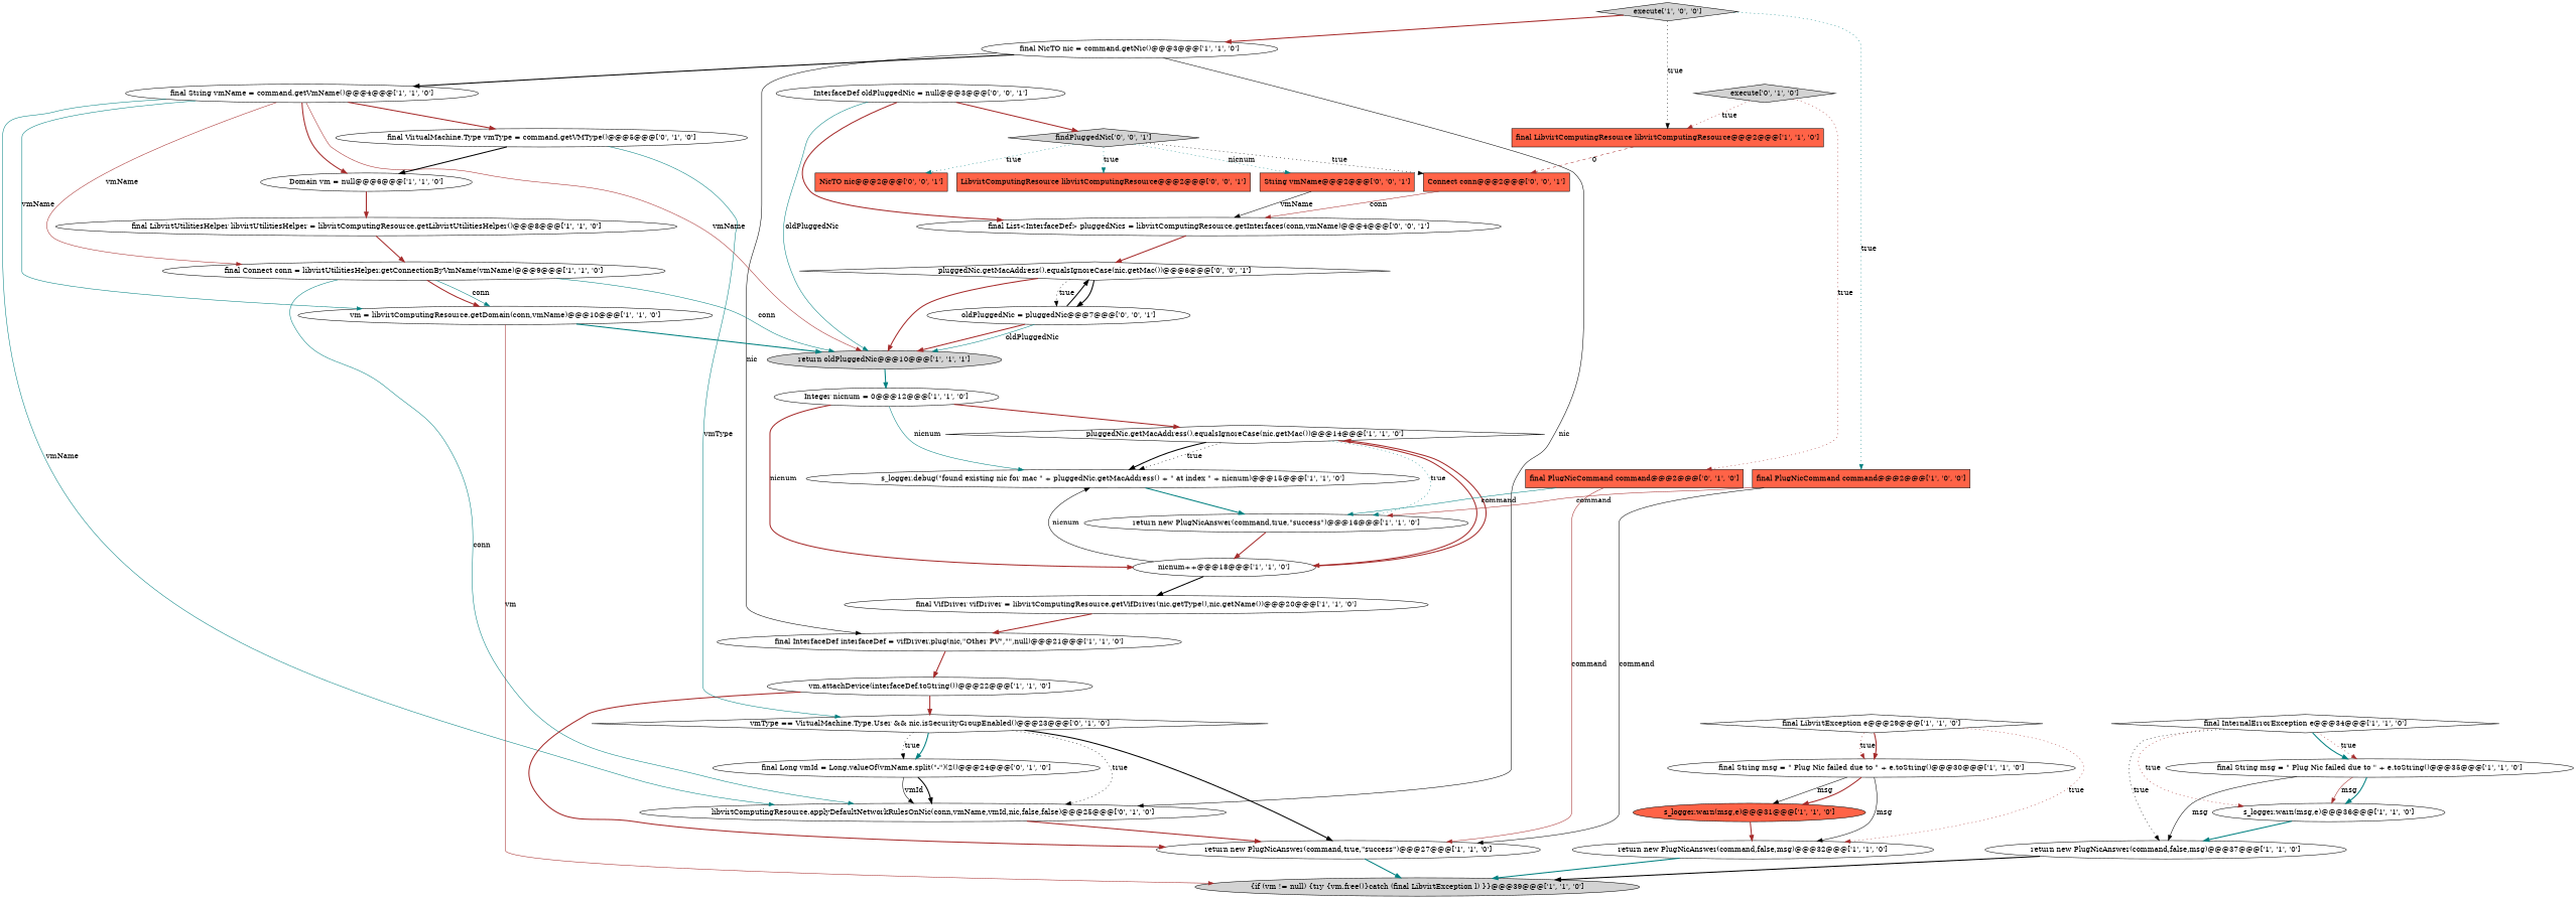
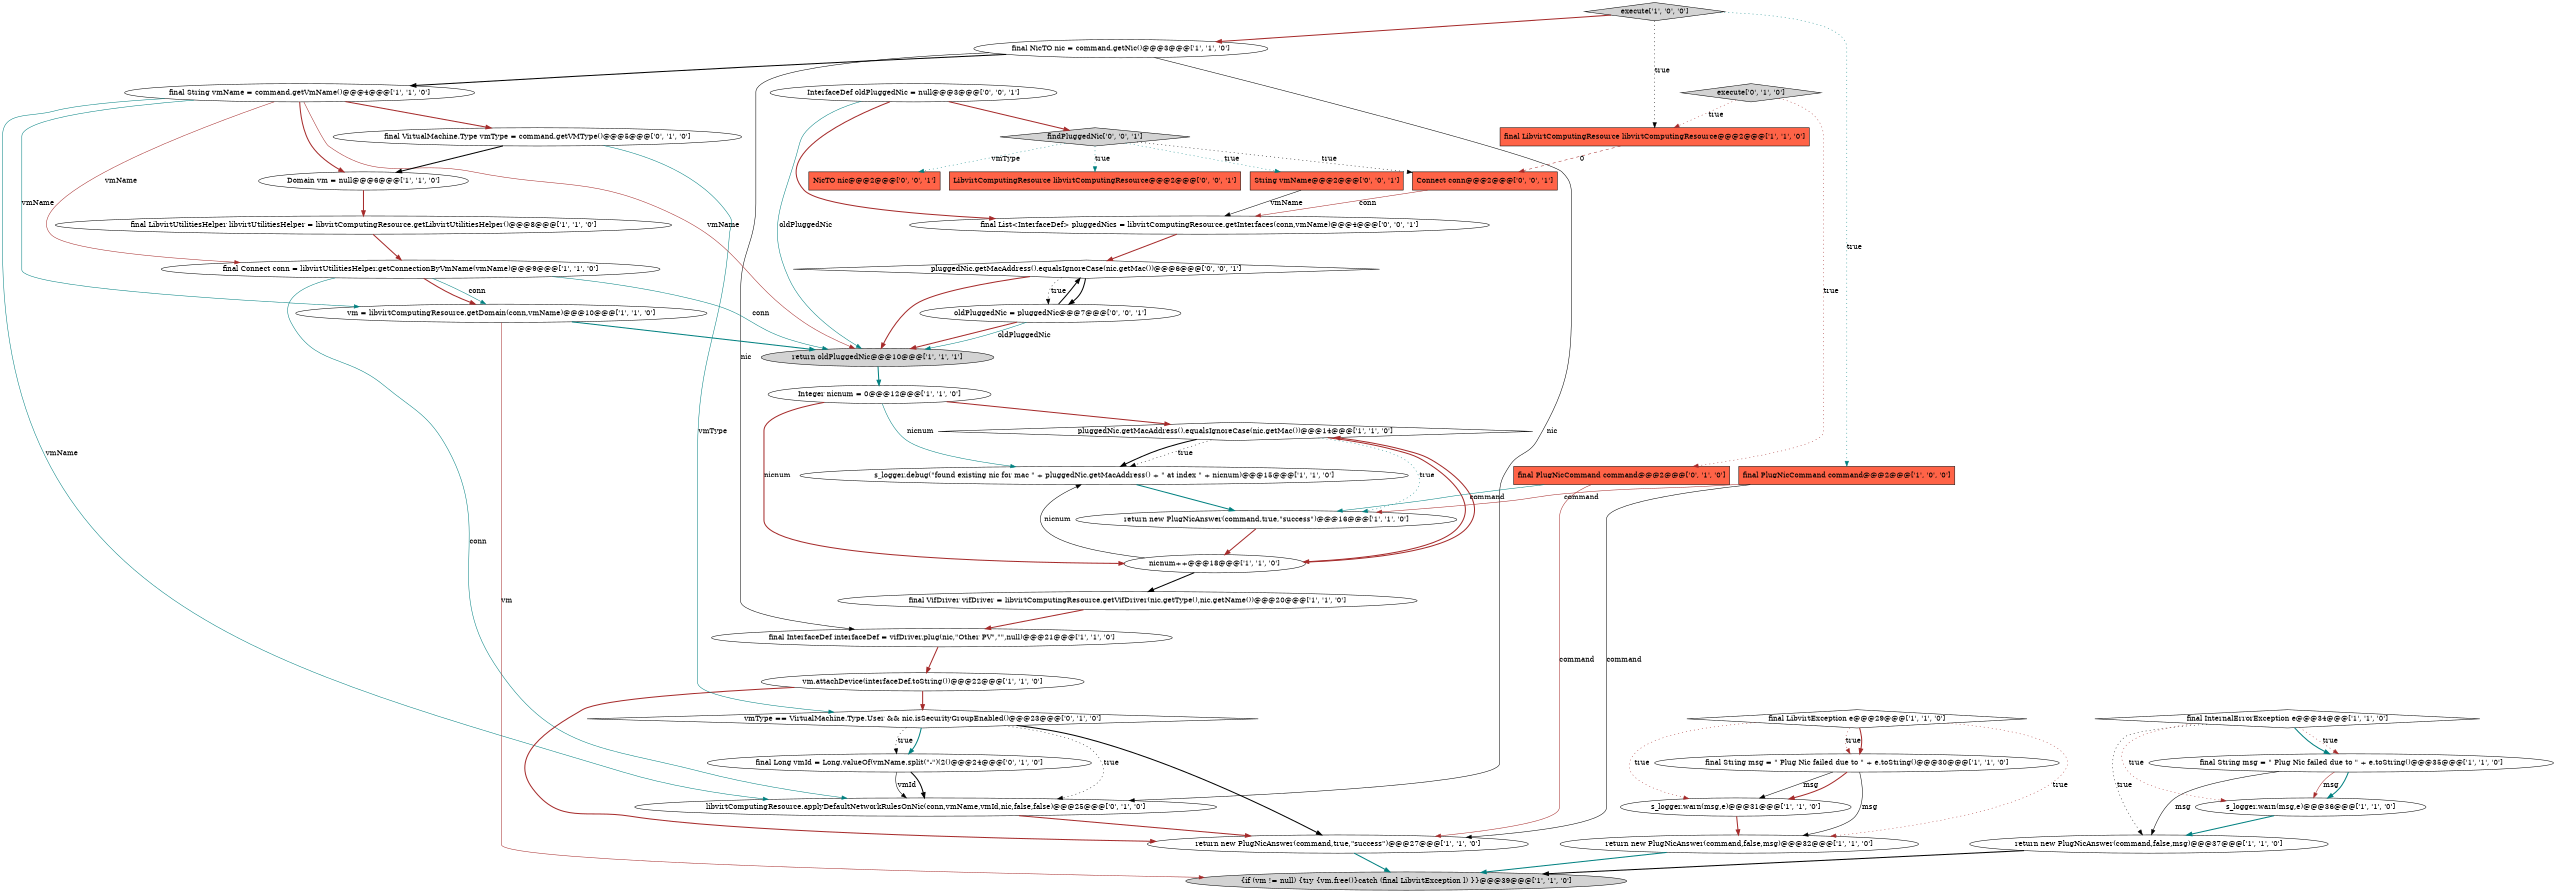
  digraph {
    node [fillcolor=white shape=ellipse style=filled]
    edge [color=brown style=bold]
    n1 [fillcolor=lightgray label="findPluggedNic['0', '0', '1']" shape=diamond]
    n2 [fillcolor=tomato label="NicTO nic@@@2@@@['0', '0', '1']" shape=box]
    n3 [fillcolor=tomato label="Connect conn@@@2@@@['0', '0', '1']" shape=box]
    n4 [fillcolor=tomato label="LibvirtComputingResource libvirtComputingResource@@@2@@@['0', '0', '1']" shape=box]
    n5 [fillcolor=tomato label="String vmName@@@2@@@['0', '0', '1']" shape=box]
    n6 [label="InterfaceDef oldPluggedNic = null@@@3@@@['0', '0', '1']"]
    n7 [fillcolor=lightgray label="return oldPluggedNic@@@10@@@['1', '1', '1']"]
    n8 [label="final List<InterfaceDef> pluggedNics = libvirtComputingResource.getInterfaces(conn,vmName)@@@4@@@['0', '0', '1']"]
    n9 [label="Integer nicnum = 0@@@12@@@['1', '1', '0']"]
    n10 [label="pluggedNic.getMacAddress().equalsIgnoreCase(nic.getMac())@@@6@@@['0', '0', '1']" shape=diamond]
    n11 [label="final Long vmId = Long.valueOf(vmName.split(\"-\")(2()@@@24@@@['0', '1', '0']"]
    n12 [label="libvirtComputingResource.applyDefaultNetworkRulesOnNic(conn,vmName,vmId,nic,false,false)@@@25@@@['0', '1', '0']"]
    n13 [label="return new PlugNicAnswer(command,true,\"success\")@@@27@@@['1', '1', '0']"]
    n14 [label="oldPluggedNic = pluggedNic@@@7@@@['0', '0', '1']"]
    n15 [fillcolor=lightgray label="{if (vm != null) {try {vm.free()}catch (final LibvirtException l) }}@@@39@@@['1', '1', '0']"]
    n16 [label="pluggedNic.getMacAddress().equalsIgnoreCase(nic.getMac())@@@14@@@['1', '1', '0']" shape=diamond]
    n17 [label="s_logger.debug(\"found existing nic for mac \" + pluggedNic.getMacAddress() + \" at index \" + nicnum)@@@15@@@['1', '1', '0']"]
    n18 [label="nicnum++@@@18@@@['1', '1', '0']"]
    n19 [fillcolor=lightgray label="execute['0', '1', '0']" shape=diamond]
    n20 [fillcolor=tomato label="final LibvirtComputingResource libvirtComputingResource@@@2@@@['1', '1', '0']" shape=box]
    n21 [fillcolor=tomato label="final PlugNicCommand command@@@2@@@['0', '1', '0']" shape=box]
    n22 [label="return new PlugNicAnswer(command,true,\"success\")@@@16@@@['1', '1', '0']"]
    n23 [label="final NicTO nic = command.getNic()@@@3@@@['1', '1', '0']"]
    n24 [label="final InterfaceDef interfaceDef = vifDriver.plug(nic,\"Other PV\",\"\",null)@@@21@@@['1', '1', '0']"]
    n25 [label="final String vmName = command.getVmName()@@@4@@@['1', '1', '0']"]
    n26 [label="final LibvirtException e@@@29@@@['1', '1', '0']" shape=diamond]
    n27 [label="final String msg = \" Plug Nic failed due to \" + e.toString()@@@30@@@['1', '1', '0']"]
    n28 [label="return new PlugNicAnswer(command,false,msg)@@@32@@@['1', '1', '0']"]
-   n29 [fillcolor=tomato label="s_logger.warn(msg,e)@@@31@@@['1', '1', '0']"]
+   n29 [label="s_logger.warn(msg,e)@@@31@@@['1', '1', '0']"]
    n30 [label="return new PlugNicAnswer(command,false,msg)@@@37@@@['1', '1', '0']"]
    n31 [label="final VifDriver vifDriver = libvirtComputingResource.getVifDriver(nic.getType(),nic.getName())@@@20@@@['1', '1', '0']"]
    n32 [label="s_logger.warn(msg,e)@@@36@@@['1', '1', '0']"]
    n33 [label="Domain vm = null@@@6@@@['1', '1', '0']"]
    n34 [label="final LibvirtUtilitiesHelper libvirtUtilitiesHelper = libvirtComputingResource.getLibvirtUtilitiesHelper()@@@8@@@['1', '1', '0']"]
    n35 [label="final Connect conn = libvirtUtilitiesHelper.getConnectionByVmName(vmName)@@@9@@@['1', '1', '0']"]
    n36 [label="vmType == VirtualMachine.Type.User && nic.isSecurityGroupEnabled()@@@23@@@['0', '1', '0']" shape=diamond]
    n37 [fillcolor=lightgray label="execute['1', '0', '0']" shape=diamond]
    n38 [fillcolor=tomato label="final PlugNicCommand command@@@2@@@['1', '0', '0']" shape=box]
    n39 [label="vm.attachDevice(interfaceDef.toString())@@@22@@@['1', '1', '0']"]
    n40 [label="vm = libvirtComputingResource.getDomain(conn,vmName)@@@10@@@['1', '1', '0']"]
    n41 [label="final VirtualMachine.Type vmType = command.getVMType()@@@5@@@['0', '1', '0']"]
    n42 [label="final String msg = \" Plug Nic failed due to \" + e.toString()@@@35@@@['1', '1', '0']"]
    n43 [label="final InternalErrorException e@@@34@@@['1', '1', '0']" shape=diamond]
-   n1 -> n2 [color=teal label=true style=dotted]
+   n1 -> n2 [color=teal label=vmType style=dotted]
    n1 -> n3 [color=black label=true style=dotted]
    n1 -> n4 [color=teal label=true style=dotted]
-   n1 -> n5 [color=teal label=nicnum style=dotted]
+   n1 -> n5 [color=teal label=true style=dotted]
    n3 -> n8 [label=conn style=solid]
    n5 -> n8 [color=black label=vmName style=solid]
    n6 -> n1
    n6 -> n7 [color=teal label=oldPluggedNic style=solid]
    n6 -> n8
    n7 -> n9 [color=teal]
    n8 -> n10
    n9 -> n16
    n9 -> n17 [color=teal label=nicnum style=solid]
    n9 -> n18 [label=nicnum]
    n10 -> n7
    n10 -> n14 [color=black]
    n10 -> n14 [color=black label=true style=dotted]
    n11 -> n12 [color=black]
    n11 -> n12 [color=black label=vmId style=solid]
    n12 -> n13
    n13 -> n15 [color=teal]
    n14 -> n7
    n14 -> n7 [color=teal label=oldPluggedNic style=solid]
    n14 -> n10 [color=black]
    n16 -> n17 [color=black label=true style=dotted]
    n16 -> n17 [color=black]
    n16 -> n18
    n16 -> n22 [color=teal label=true style=dotted]
    n17 -> n22 [color=teal]
    n18 -> n16
    n18 -> n17 [color=black label=nicnum style=solid]
    n18 -> n31 [color=black]
    n19 -> n20 [label=true style=dotted]
    n19 -> n21 [label=true style=dotted]
    n20 -> n3 [label=0 style=dashed]
    n21 -> n13 [label=command style=solid]
    n21 -> n22 [color=teal label=command style=solid]
    n22 -> n18
    n23 -> n12 [color=black label=nic style=solid]
    n23 -> n24 [color=black label=nic style=solid]
    n23 -> n25 [color=black]
    n24 -> n39
    n25 -> n7 [label=vmName style=solid]
    n25 -> n12 [color=teal label=vmName style=solid]
    n25 -> n33
    n25 -> n35 [label=vmName style=solid]
    n25 -> n40 [color=teal label=vmName style=solid]
    n25 -> n41
    n26 -> n27 [label=true style=dotted]
    n26 -> n27
    n26 -> n28 [label=true style=dotted]
+   n26 -> n29 [label=true style=dotted]
    n27 -> n28 [color=black label=msg style=solid]
    n27 -> n29 [color=black label=msg style=solid]
    n27 -> n29
    n28 -> n15 [color=teal]
    n29 -> n28
    n30 -> n15 [color=black]
    n31 -> n24
    n32 -> n30 [color=teal]
    n33 -> n34
    n34 -> n35
    n35 -> n7 [color=teal label=conn style=solid]
    n35 -> n12 [color=teal label=conn style=solid]
    n35 -> n40
    n35 -> n40 [color=teal label=conn style=solid]
    n36 -> n11 [color=teal]
    n36 -> n11 [color=black label=true style=dotted]
    n36 -> n12 [color=black label=true style=dotted]
    n36 -> n13 [color=black]
    n37 -> n20 [color=black label=true style=dotted]
    n37 -> n23
    n37 -> n38 [color=teal label=true style=dotted]
    n38 -> n13 [color=black label=command style=solid]
    n38 -> n22 [label=command style=solid]
    n39 -> n13
    n39 -> n36
    n40 -> n7 [color=teal]
    n40 -> n15 [label=vm style=solid]
    n41 -> n33 [color=black]
    n41 -> n36 [color=teal label=vmType style=solid]
    n42 -> n30 [color=black label=msg style=solid]
    n42 -> n32 [label=msg style=solid]
    n42 -> n32 [color=teal]
    n43 -> n30 [color=black label=true style=dotted]
    n43 -> n32 [label=true style=dotted]
    n43 -> n42 [label=true style=dotted]
    n43 -> n42 [color=teal]
  }
